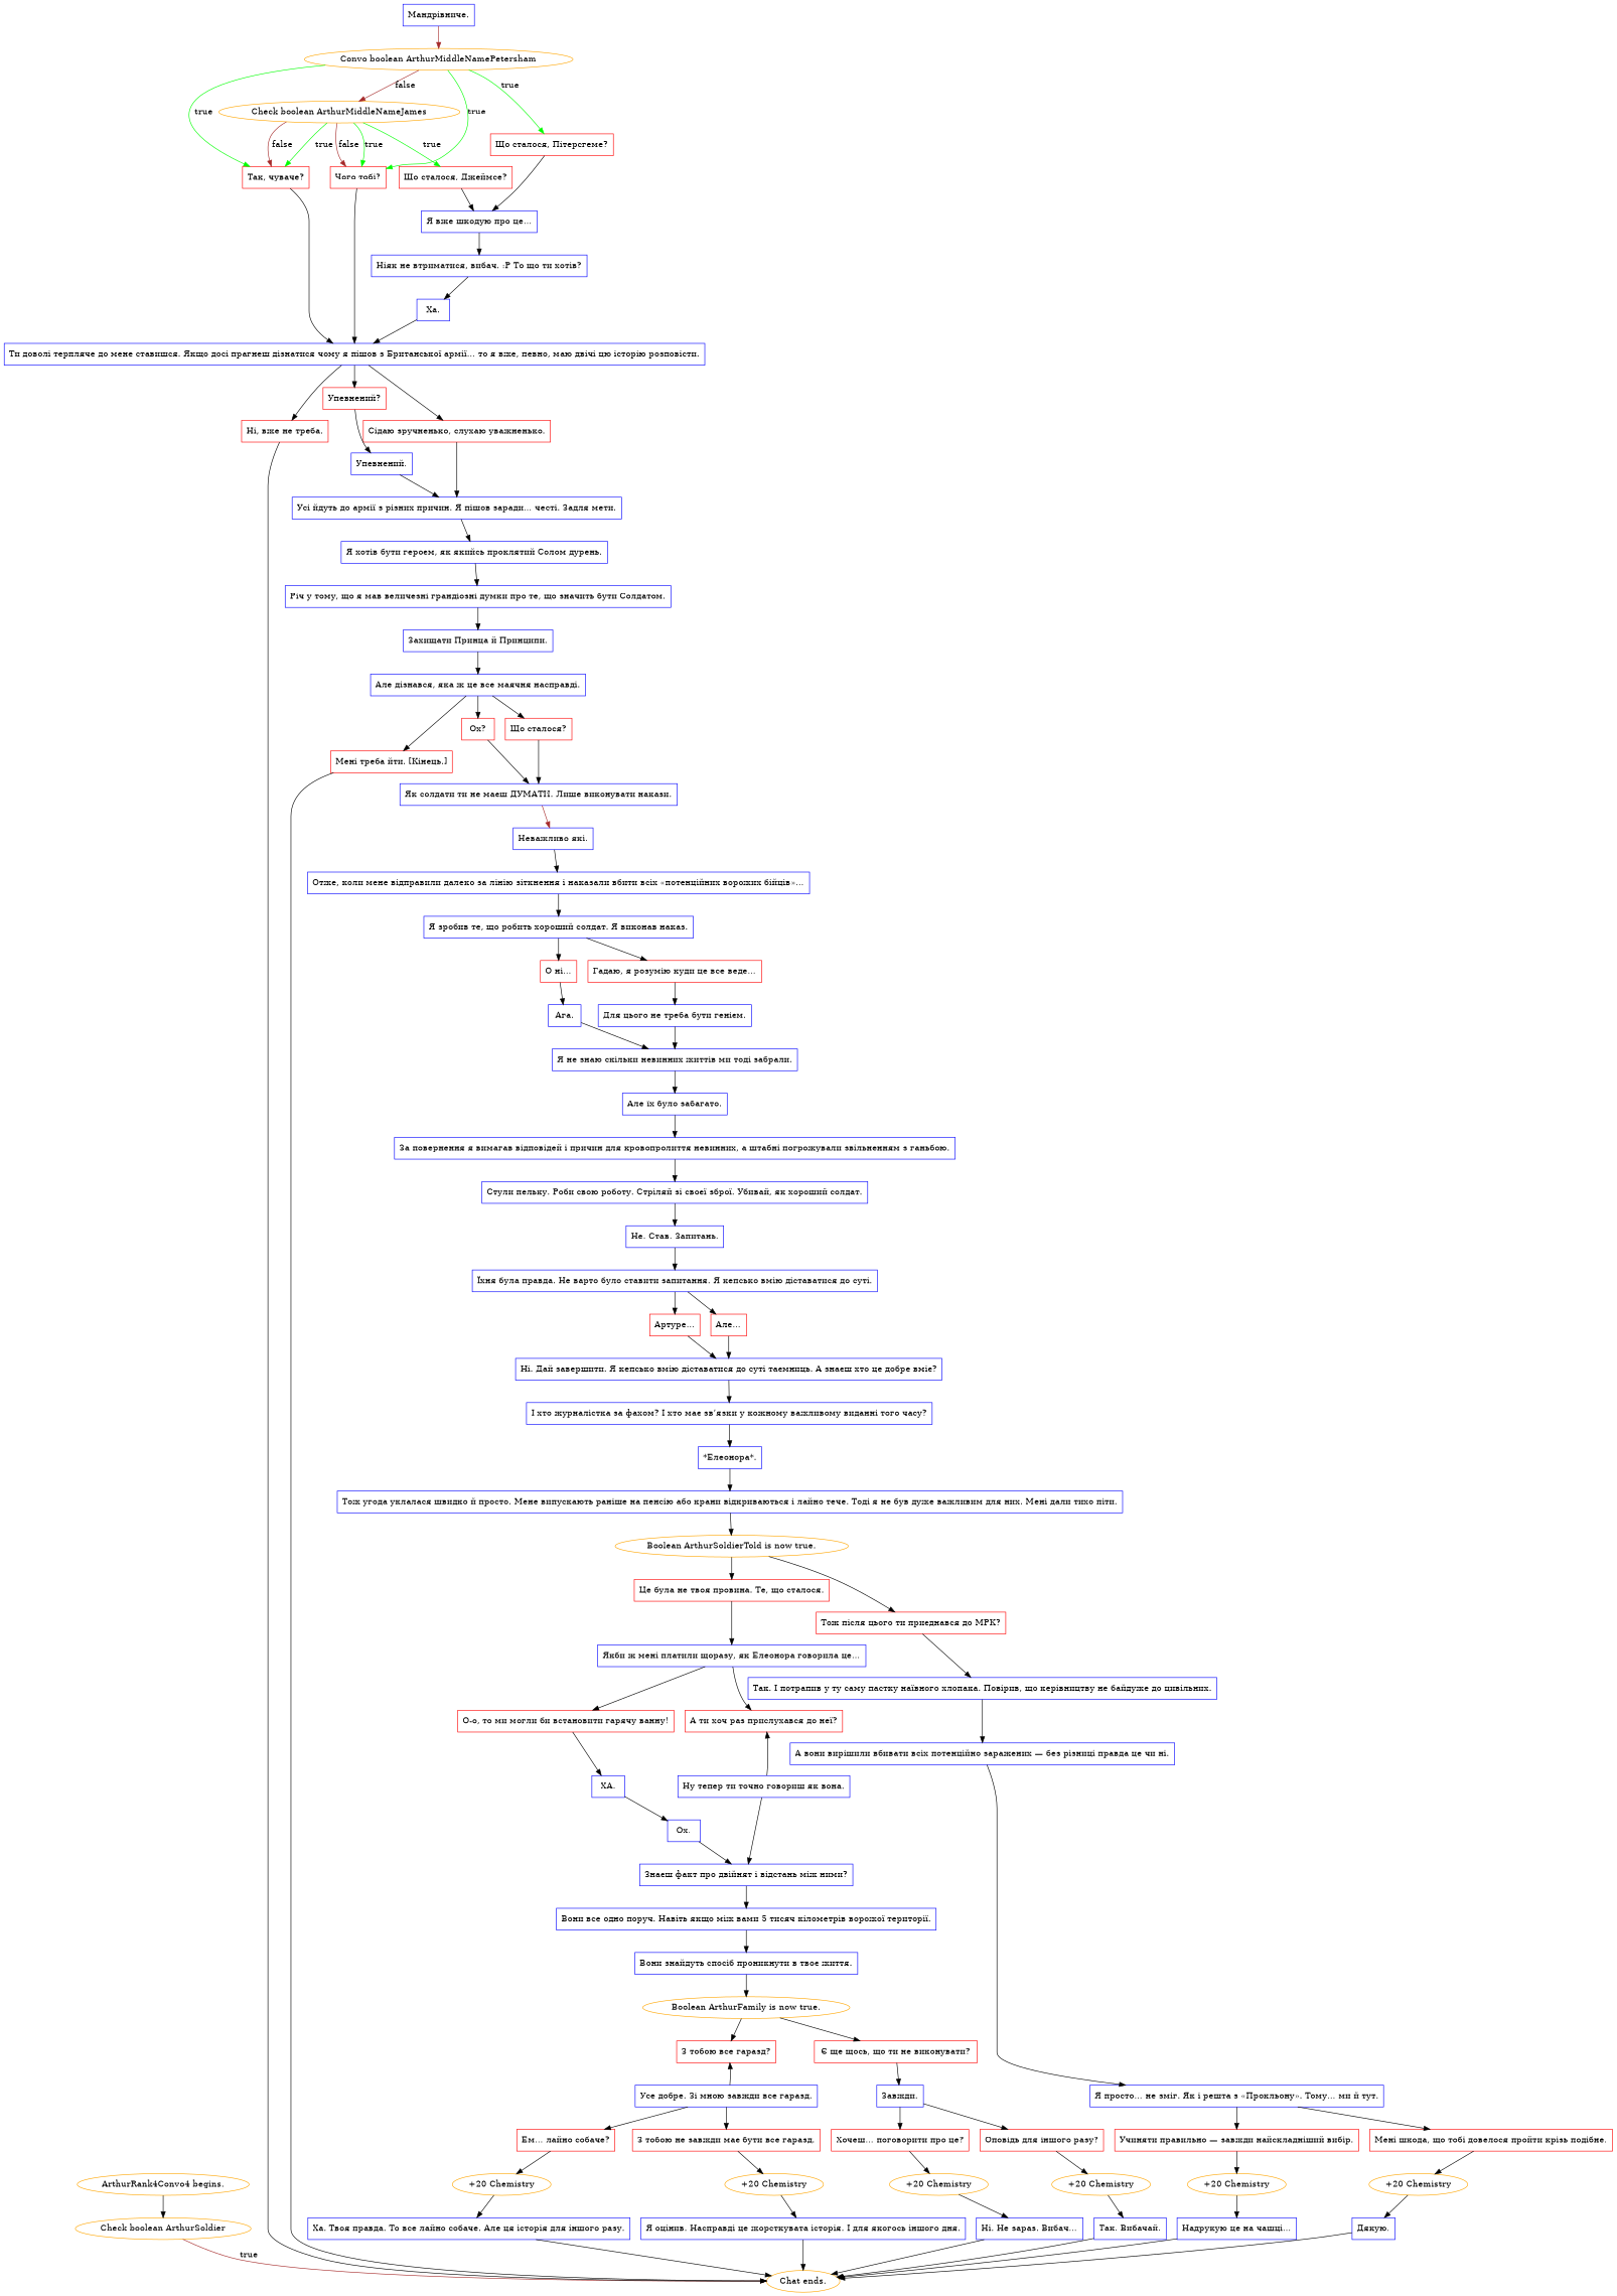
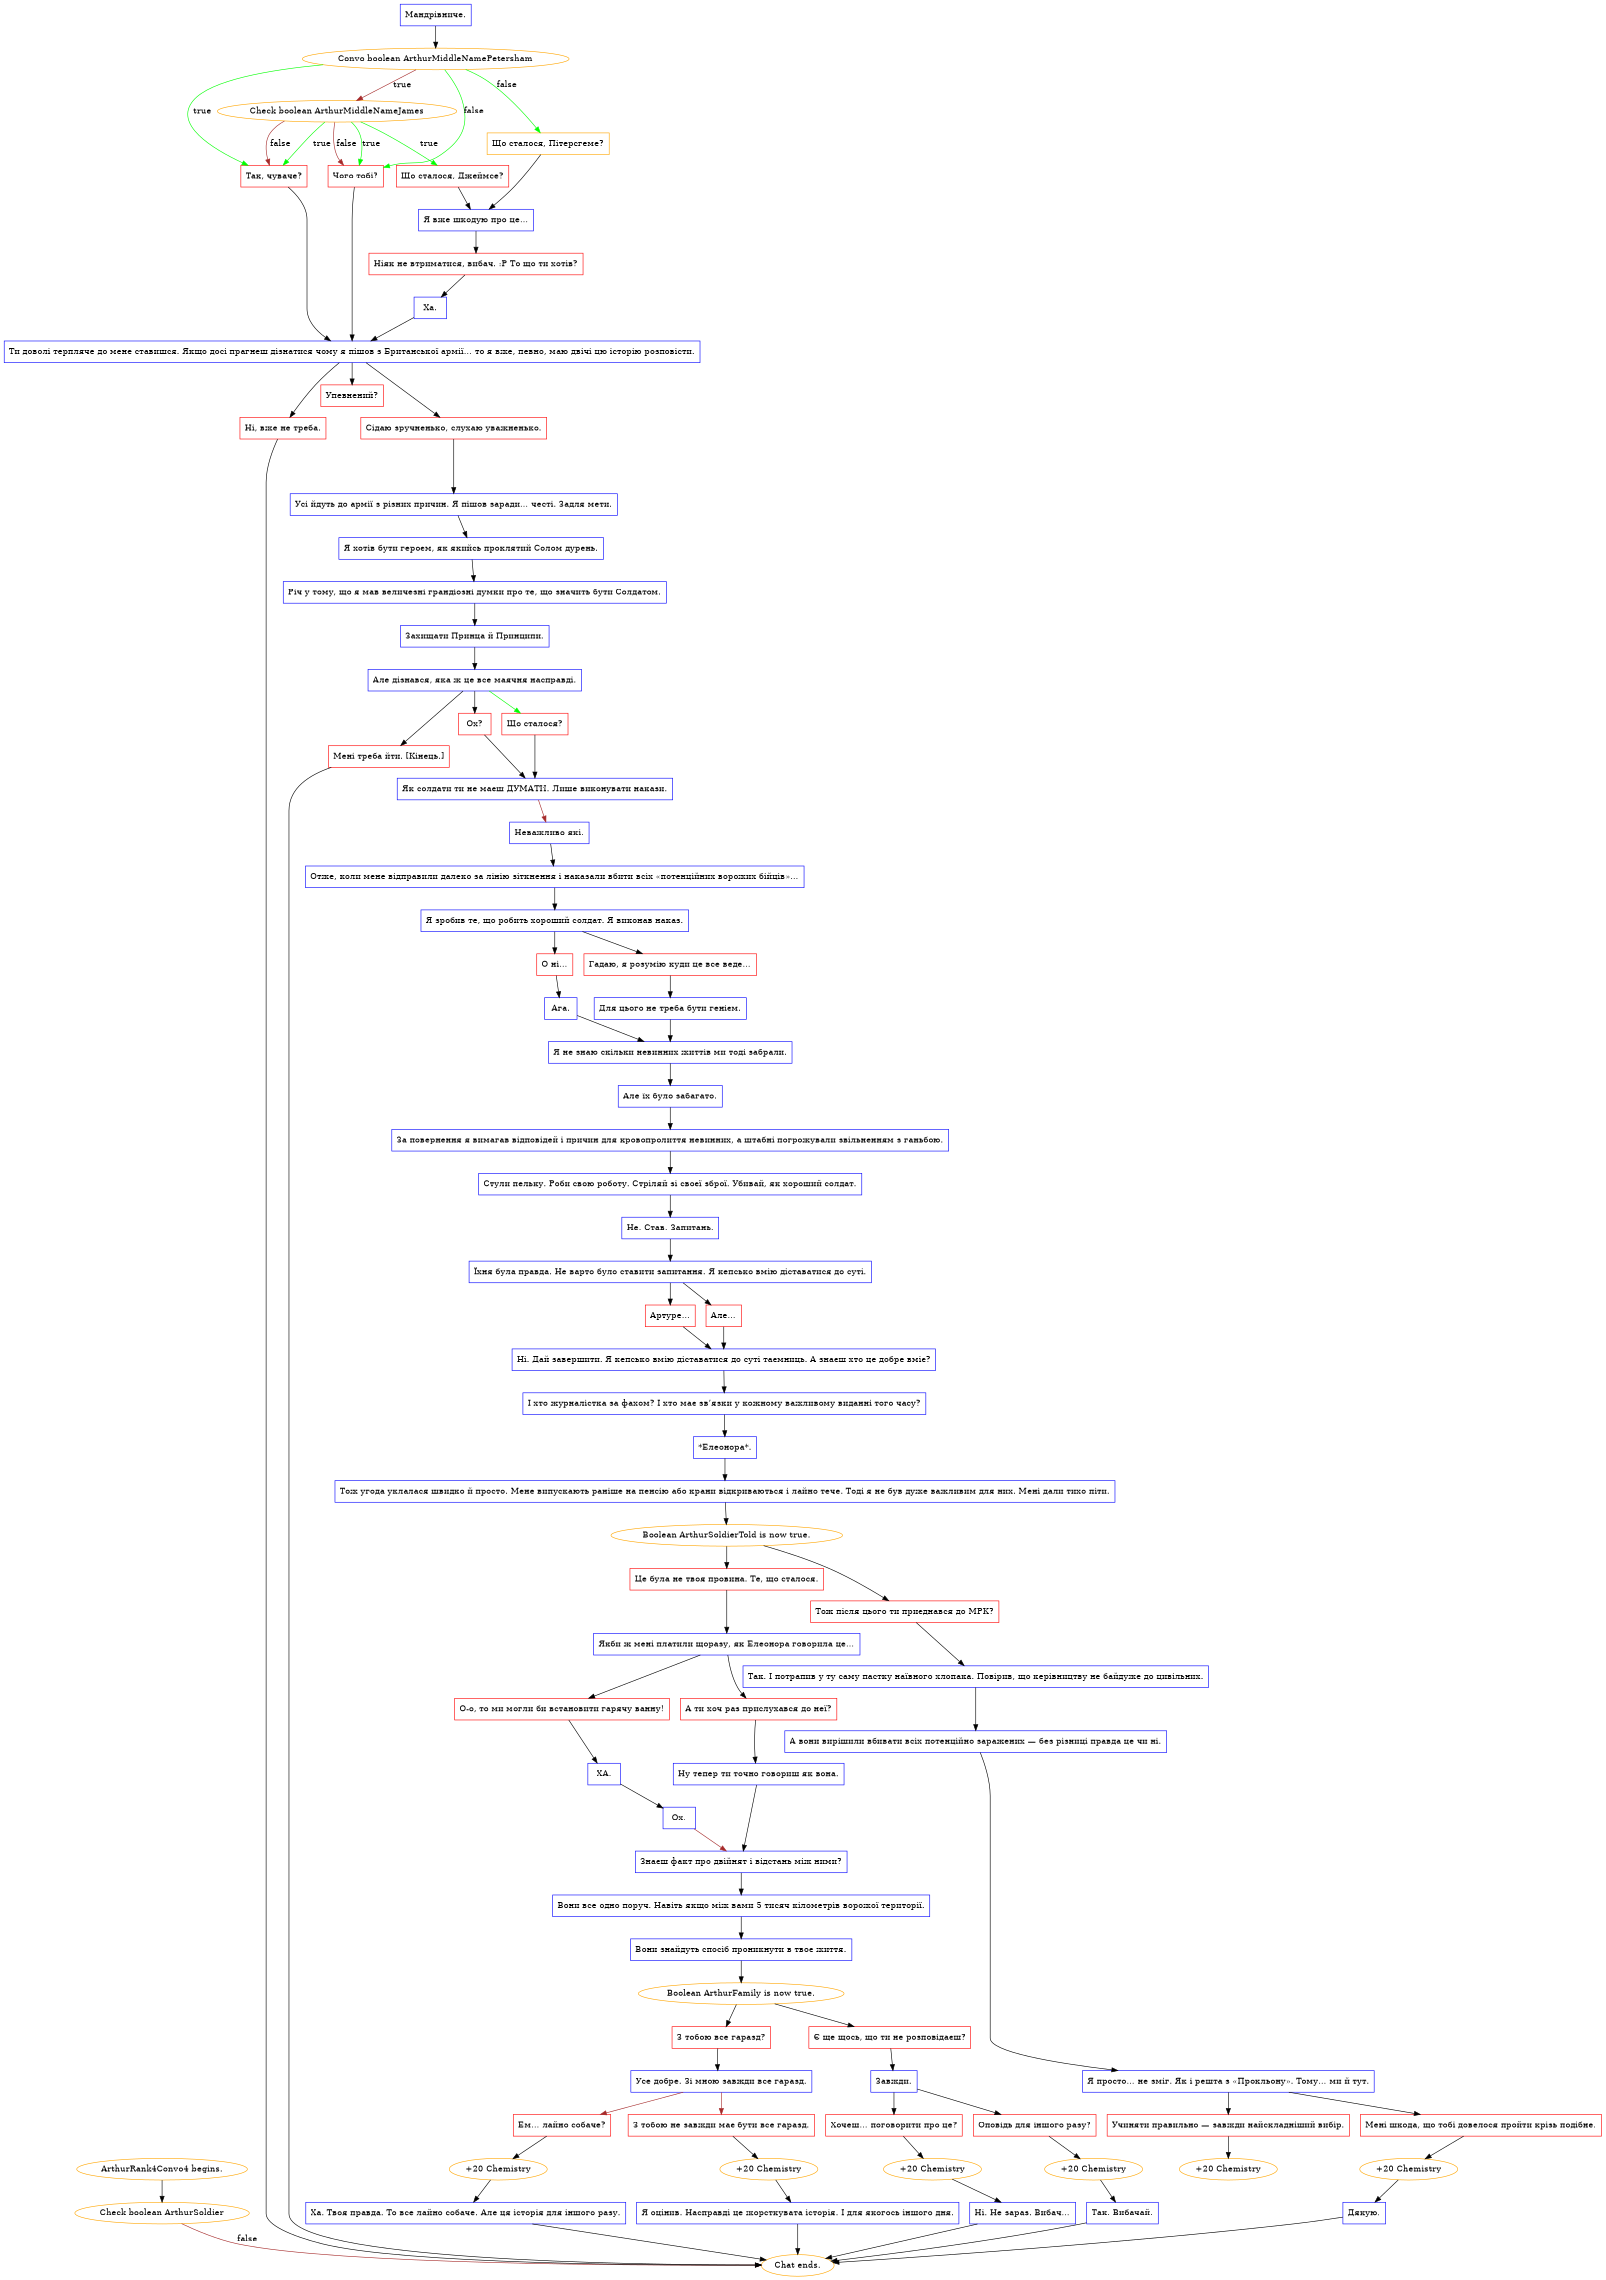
  digraph {
    node [color=blue shape=box]
    "ArthurRank4Convo4 begins." [color=orange shape=""]
    n2 [color=orange label="Check boolean ArthurSoldier" shape=""]
    "Chat ends." [color=orange shape=""]
    n4 [label="Мандрівниче."]
    n5 [color=orange label="Convo boolean ArthurMiddleNamePetersham" shape=""]
-   n6 [color=red label="Що сталося, Пітерсгеме?"]
+   n6 [color=orange label="Що сталося, Пітерсгеме?"]
    n7 [color=red label="Чого тобі?"]
    n8 [color=red label="Так, чуваче?"]
    n9 [color=orange label="Check boolean ArthurMiddleNameJames" shape=""]
    n10 [label="Я вже шкодую про це…"]
    n11 [label="Ти доволі терпляче до мене ставишся. Якщо досі прагнеш дізнатися чому я пішов з Британської армії… то я вже, певно, маю двічі цю історію розповісти."]
    n12 [color=red label="Що сталося, Джеймсе?"]
-   n13 [label="Ніяк не втриматися, вибач. :Р То що ти хотів?"]
+   n13 [color=red label="Ніяк не втриматися, вибач. :Р То що ти хотів?"]
    n14 [color=red label="Упевнений?"]
    n15 [color=red label="Сідаю зручненько, слухаю уважненько."]
    n16 [color=red label="Ні, вже не треба."]
    n17 [label="Ха."]
-   n18 [label="Упевнений."]
    n19 [label="Усі йдуть до армії з різних причин. Я пішов заради… честі. Задля мети."]
    n20 [label="Я хотів бути героєм, як якийсь проклятий Солом дурень."]
    n21 [label="Річ у тому, що я мав величезні грандіозні думки про те, що значить бути Солдатом."]
    n22 [label="Захищати Принца й Принципи."]
    n23 [label="Але дізнався, яка ж це все маячня насправді."]
    n24 [color=red label="Що сталося?"]
    n25 [color=red label="Ох?"]
    n26 [color=red label="Мені треба йти. [Кінець.]"]
    n27 [label="Як солдати ти не маєш ДУМАТИ. Лише виконувати накази."]
    n28 [label="Неважливо які."]
    n29 [label="Отже, коли мене відправили далеко за лінію зіткнення і наказали вбити всіх «потенційних ворожих бійців»…"]
    n30 [label="Я зробив те, що робить хороший солдат. Я виконав наказ."]
    n31 [color=red label="Гадаю, я розумію куди це все веде…"]
    n32 [color=red label="О ні…"]
    n33 [label="Для цього не треба бути генієм."]
    n34 [label="Ага."]
    n35 [label="Я не знаю скільки невинних життів ми тоді забрали."]
    n36 [label="Але їх було забагато."]
    n37 [label="За повернення я вимагав відповідей і причин для кровопролиття невинних, а штабні погрожували звільненням з ганьбою."]
    n38 [label="Стули пельку. Роби свою роботу. Стріляй зі своєї зброї. Убивай, як хороший солдат."]
    n39 [label="Не. Став. Запитань."]
    n40 [label="Їхня була правда. Не варто було ставити запитання. Я кепсько вмію діставатися до суті."]
    n41 [color=red label="Але…"]
    n42 [color=red label="Артуре…"]
    n43 [label="Ні. Дай завершити. Я кепсько вмію діставатися до суті таємниць. А знаєш хто це добре вміє?"]
    n44 [label="І хто журналістка за фахом? І хто має зв’язки у кожному важливому виданні того часу?"]
    n45 [label="*Елеонора*."]
    n46 [label="Тож угода уклалася швидко й просто. Мене випускають раніше на пенсію або крани відкриваються і лайно тече. Тоді я не був дуже важливим для них. Мені дали тихо піти."]
    n47 [color=orange label="Boolean ArthurSoldierTold is now true." shape=""]
    n48 [color=red label="Тож після цього ти приєднався до МРК?"]
    n49 [color=red label="Це була не твоя провина. Те, що сталося."]
    n50 [label="Так. І потрапив у ту саму пастку наївного хлопака. Повірив, що керівництву не байдуже до цивільних."]
    n51 [label="Якби ж мені платили щоразу, як Елеонора говорила це…"]
    n52 [label="А вони вирішили вбивати всіх потенційно заражених — без різниці правда це чи ні."]
    n53 [color=red label="А ти хоч раз прислухався до неї?"]
    n54 [color=red label="О-о, то ми могли би встановити гарячу ванну!"]
    n55 [label="Я просто… не зміг. Як і решта з «Прокльону». Тому… ми й тут."]
    n56 [label="Ну тепер ти точно говориш як вона."]
    n57 [label="ХА."]
    n58 [color=red label="Мені шкода, що тобі довелося пройти крізь подібне."]
    n59 [color=red label="Учиняти правильно — завжди найскладніший вибір."]
    n60 [label="Знаєш факт про двійнят і відстань між ними?"]
    n61 [label="Ох."]
    n62 [color=orange label="+20 Chemistry" shape=""]
    n63 [color=orange label="+20 Chemistry" shape=""]
    n64 [label="Вони все одно поруч. Навіть якщо між вами 5 тисяч кілометрів ворожої території."]
    n65 [label="Дякую."]
-   n66 [label="Надрукую це на чашці…"]
    n67 [label="Вони знайдуть спосіб проникнути в твоє життя."]
    n68 [color=orange label="Boolean ArthurFamily is now true." shape=""]
    n69 [color=red label="З тобою все гаразд?"]
-   n70 [color=red label="Є ще щось, що ти не виконувати?"]
+   n70 [color=red label="Є ще щось, що ти не розповідаєш?"]
    n71 [label="Усе добре. Зі мною завжди все гаразд."]
    n72 [label="Завжди."]
    n73 [color=red label="З тобою не завжди має бути все гаразд."]
    n74 [color=red label="Ем… лайно собаче?"]
    n75 [color=red label="Оповідь для іншого разу?"]
    n76 [color=red label="Хочеш… поговорити про це?"]
    n77 [color=orange label="+20 Chemistry" shape=""]
    n78 [color=orange label="+20 Chemistry" shape=""]
    n79 [color=orange label="+20 Chemistry" shape=""]
    n80 [color=orange label="+20 Chemistry" shape=""]
    n81 [label="Я оцінив. Насправді це жорсткувата історія. І для якогось іншого дня."]
    n82 [label="Ха. Твоя правда. То все лайно собаче. Але ця історія для іншого разу."]
    n83 [label="Так. Вибачай."]
    n84 [label="Ні. Не зараз. Вибач…"]
    "ArthurRank4Convo4 begins." -> n2
-   n2 -> "Chat ends." [color=brown label=true]
-   n4 -> n5 [color=brown]
-   n5 -> n6 [color=green label=true]
-   n5 -> n7 [color=green label=true]
+   n2 -> "Chat ends." [color=brown label=false]
+   n4 -> n5
+   n5 -> n6 [color=green label=false]
+   n5 -> n7 [color=green label=false]
    n5 -> n8 [color=green label=true]
-   n5 -> n9 [color=brown label=false]
+   n5 -> n9 [color=brown label=true]
    n6 -> n10
    n7 -> n11
    n8 -> n11
    n9 -> n7 [color=green label=true]
    n9 -> n7 [color=brown label=false]
    n9 -> n8 [color=green label=true]
    n9 -> n8 [color=brown label=false]
    n9 -> n12 [color=green label=true]
    n10 -> n13
    n11 -> n14
    n11 -> n15
    n11 -> n16
    n12 -> n10
    n13 -> n17
-   n14 -> n18
    n15 -> n19
    n16 -> "Chat ends."
    n17 -> n11
-   n18 -> n19
    n19 -> n20
    n20 -> n21
    n21 -> n22
    n22 -> n23
-   n23 -> n24
+   n23 -> n24 [color=green]
    n23 -> n25
    n23 -> n26
    n24 -> n27
    n25 -> n27
    n26 -> "Chat ends."
    n27 -> n28 [color=brown]
    n28 -> n29
    n29 -> n30
    n30 -> n31
    n30 -> n32
    n31 -> n33
    n32 -> n34
    n33 -> n35
    n34 -> n35
    n35 -> n36
    n36 -> n37
    n37 -> n38
    n38 -> n39
    n39 -> n40
    n40 -> n41
    n40 -> n42
    n41 -> n43
    n42 -> n43
    n43 -> n44
    n44 -> n45
    n45 -> n46
    n46 -> n47
    n47 -> n48
    n47 -> n49
    n48 -> n50
    n49 -> n51
    n50 -> n52
    n51 -> n53
    n51 -> n54
    n52 -> n55
-   n56 -> n53
+   n53 -> n56
    n54 -> n57
    n55 -> n58
    n55 -> n59
    n56 -> n60
    n57 -> n61
    n58 -> n62
    n59 -> n63
    n60 -> n64
-   n61 -> n60
+   n61 -> n60 [color=brown]
    n62 -> n65
-   n63 -> n66
    n64 -> n67
    n65 -> "Chat ends."
-   n66 -> "Chat ends."
    n67 -> n68
    n68 -> n69
    n68 -> n70
-   n71 -> n69
+   n69 -> n71
    n70 -> n72
-   n71 -> n73
-   n71 -> n74
+   n71 -> n73 [color=brown]
+   n71 -> n74 [color=brown]
    n72 -> n75
    n72 -> n76
    n73 -> n77
    n74 -> n78
    n75 -> n79
    n76 -> n80
    n77 -> n81
    n78 -> n82
    n79 -> n83
    n80 -> n84
    n81 -> "Chat ends."
    n82 -> "Chat ends."
    n83 -> "Chat ends."
    n84 -> "Chat ends."
  }
